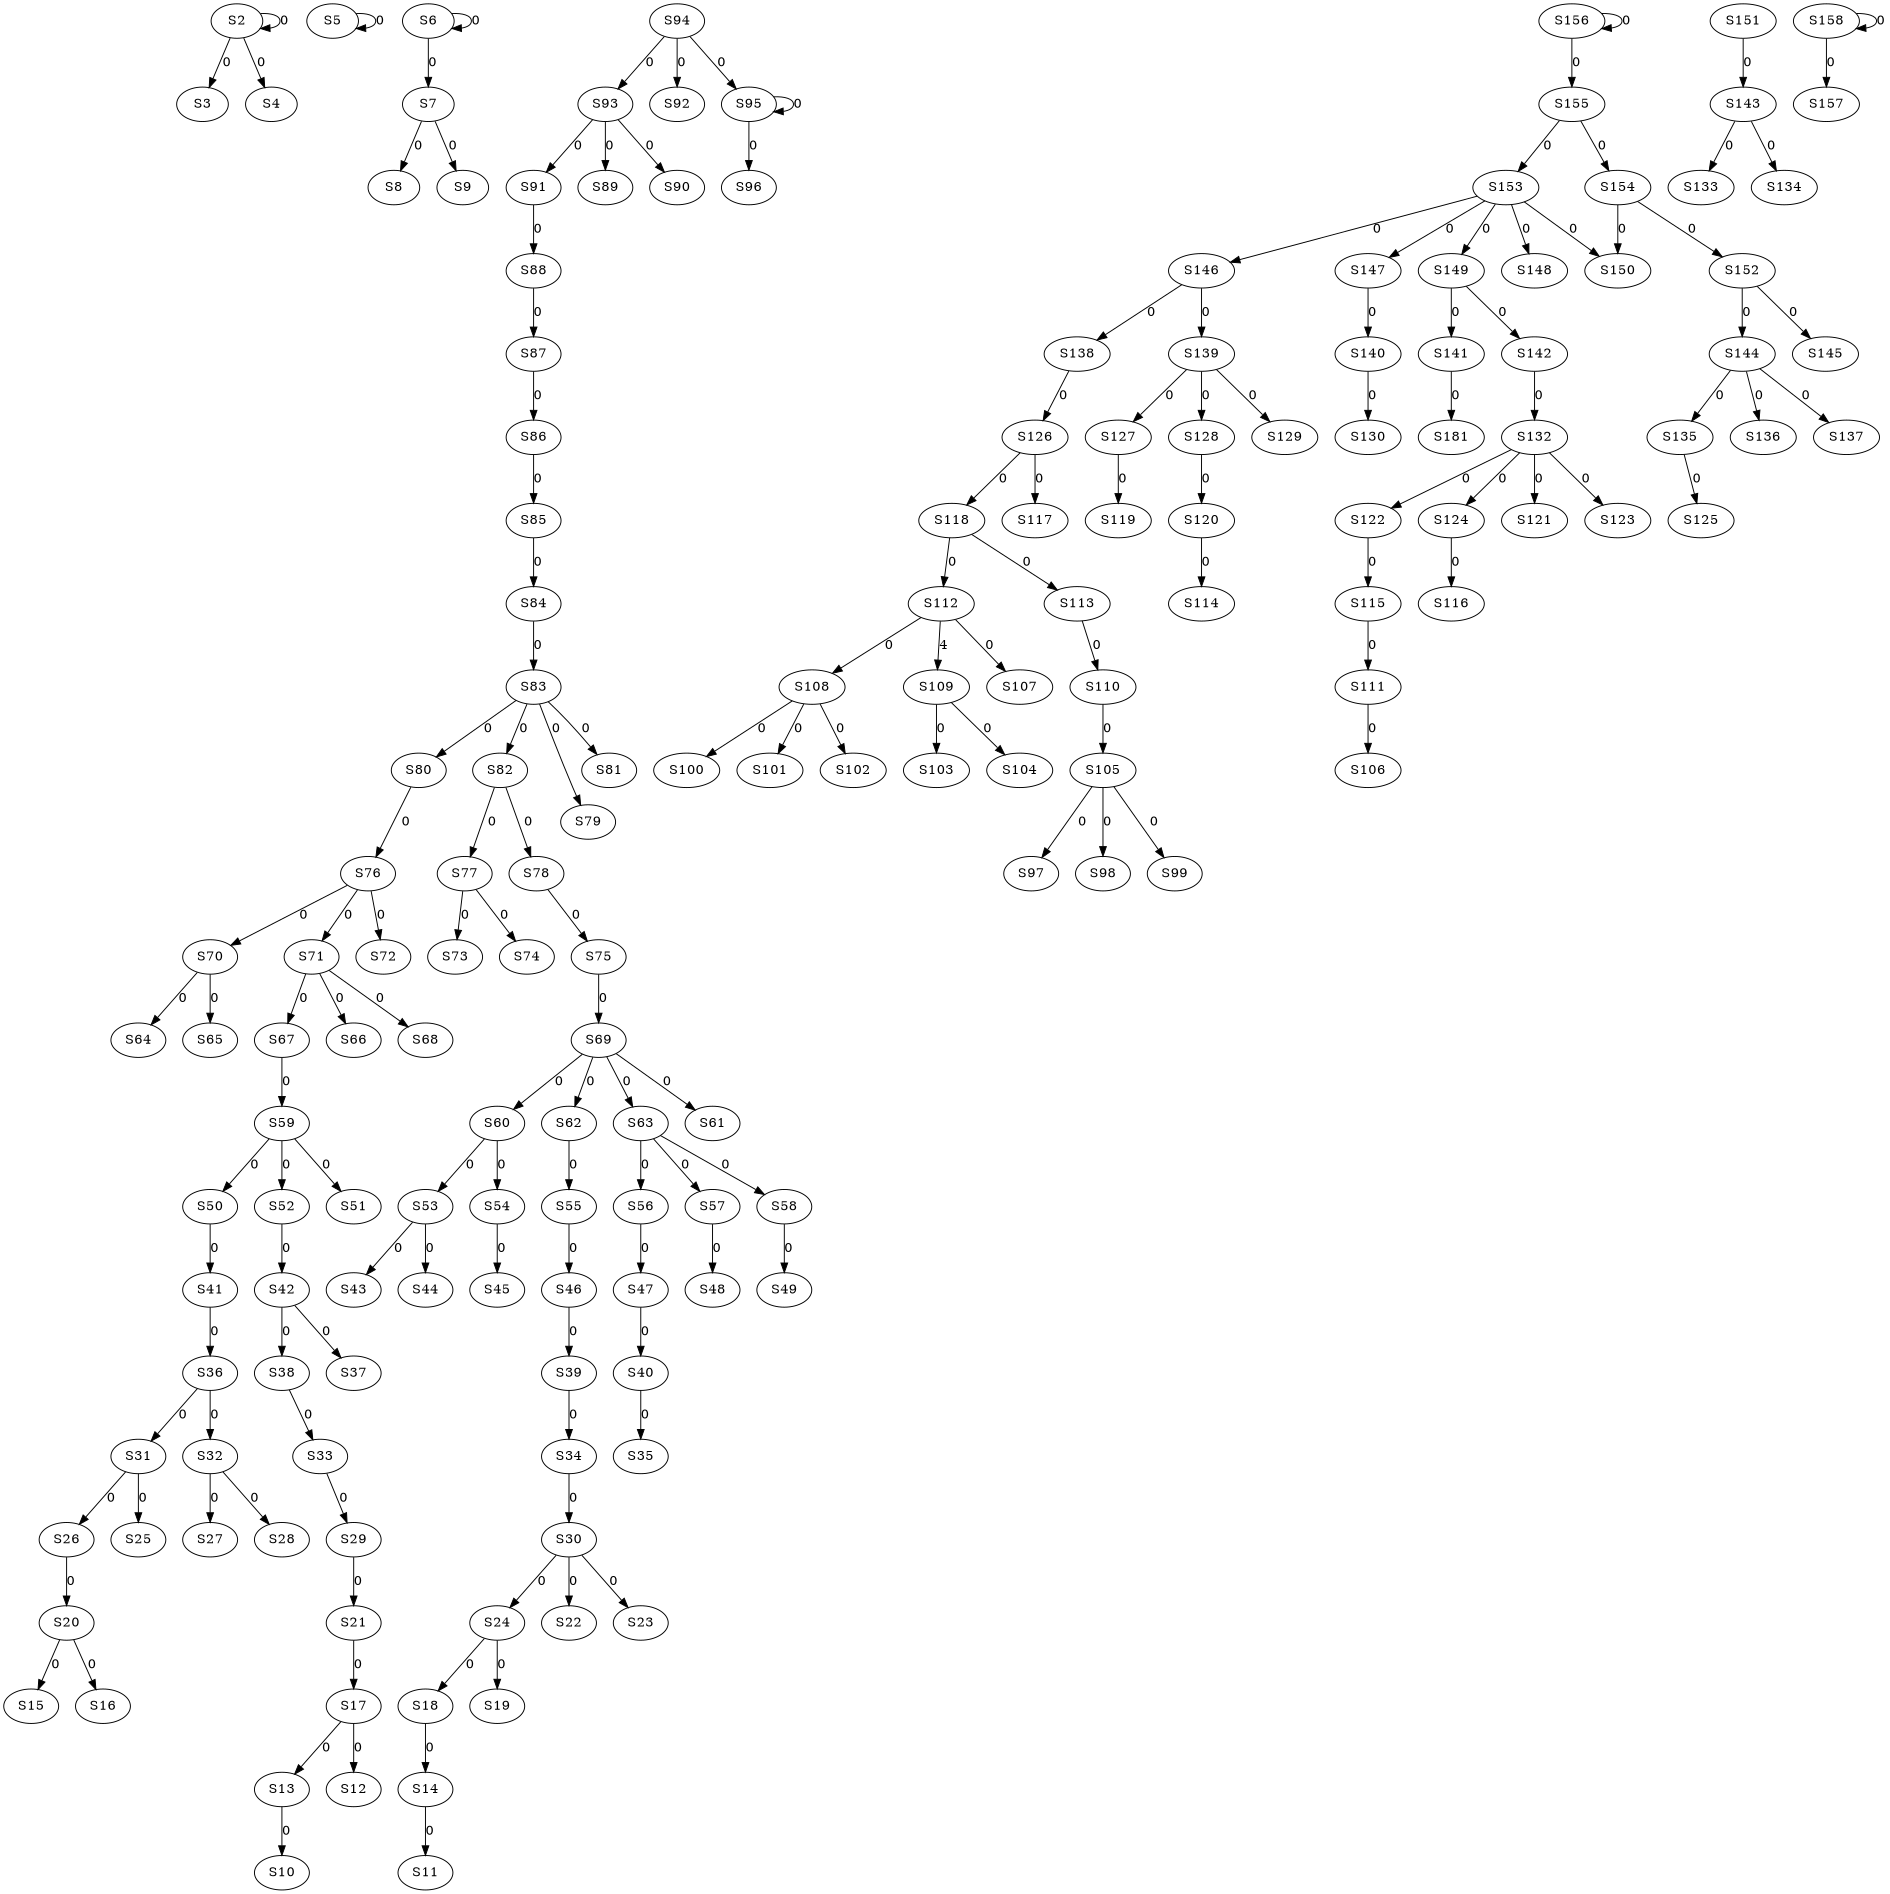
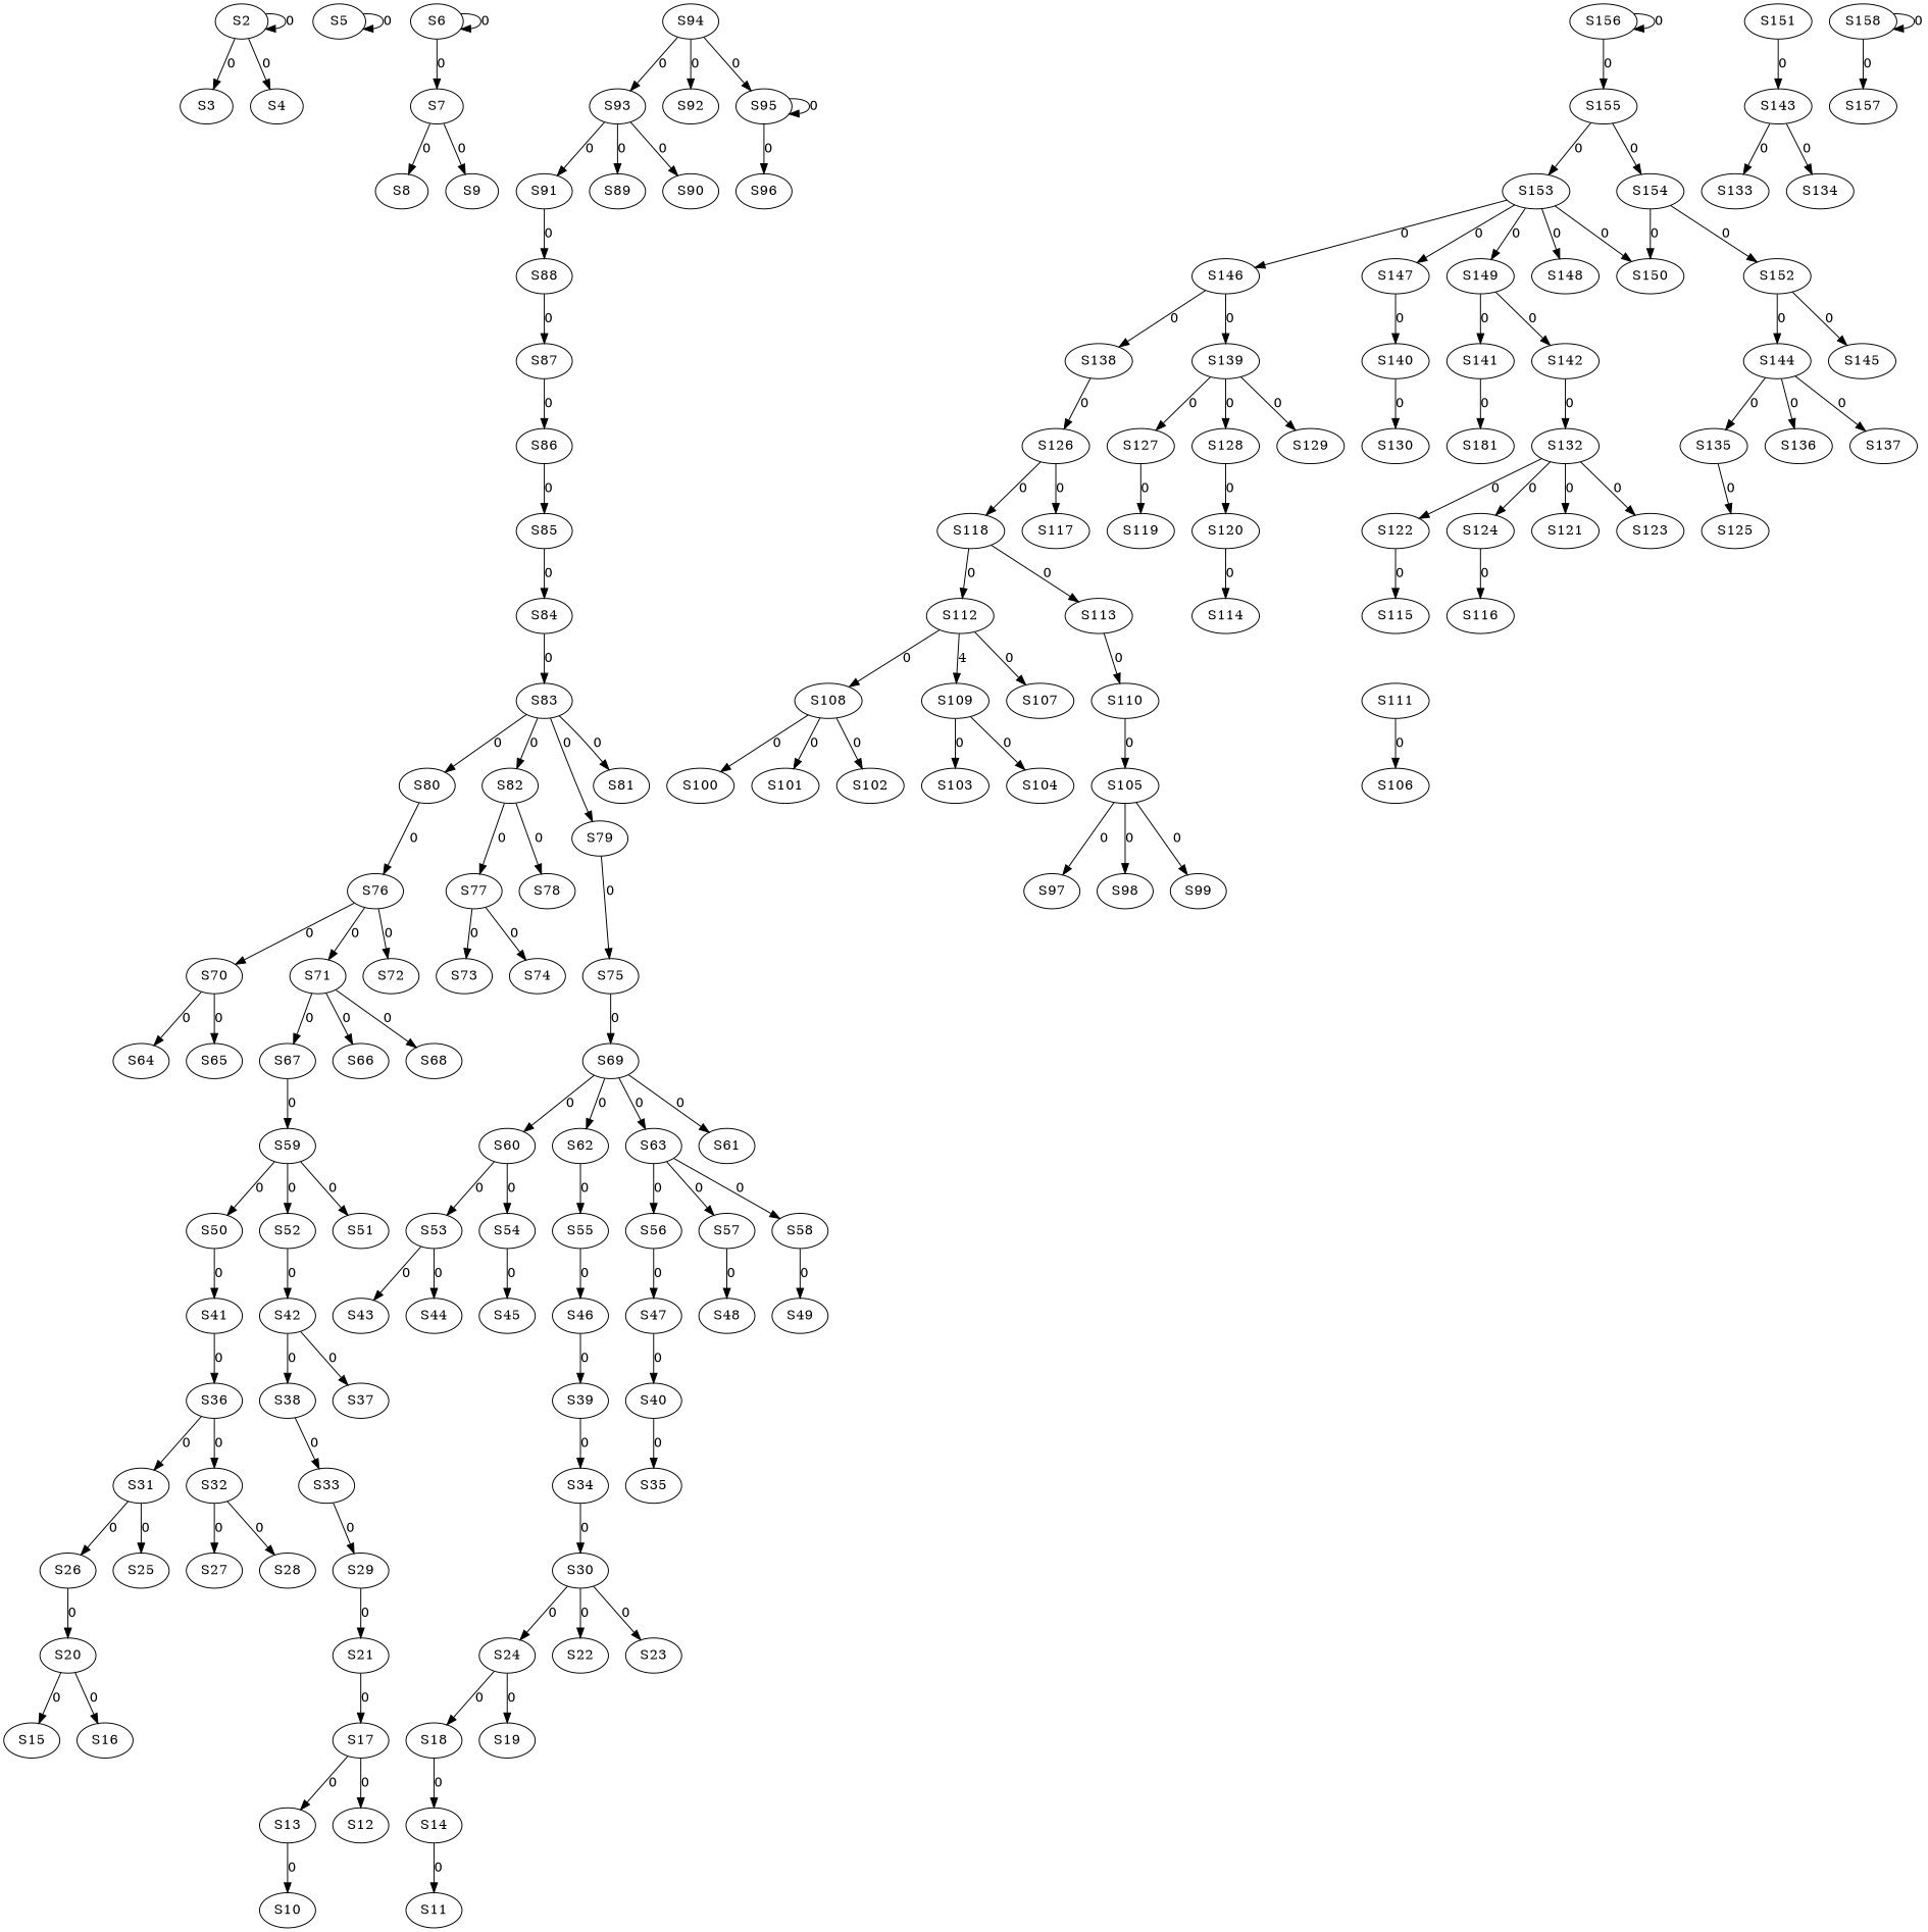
  strict digraph {
    S2
    S3
    S4
    S5
    S6
    S7
    S8
    S9
    S13
    S10
    S14
    S11
    S17
    S12
    S18
    S20
    S15
    S16
    S21
    S24
    S19
    S26
    S29
    S30
    S22
    S23
    S31
    S25
    S32
    S27
    S28
    S33
    S34
    S36
    S38
    S39
    S40
    S35
    S41
    S42
    S37
    S46
    S47
    S50
    S52
    S53
    S43
    S44
    S54
    S45
    S55
    S56
    S57
    S48
    S58
    S49
    S59
    S51
    S60
    S62
    S63
    S67
    S69
    S61
    S70
    S64
    S65
    S71
    S66
    S68
    S75
    S76
    S72
    S77
    S73
    S74
    S78
    S80
    S82
    S83
    S79
    S81
    S84
    S85
    S86
    S87
    S88
    S91
    S93
    S89
    S90
    S94
    S92
    S95
    S96
    S105
    S97
    S98
    S99
    S108
    S100
    S101
    S102
    S109
    S103
    S104
    S110
    S111
    S106
    S112
    S107
    S113
    S115
    S118
    S120
    S114
    S122
    S124
    S116
    S126
    S117
    S127
    S119
    S128
    S132
    S121
    S123
    S135
    S125
    S138
    S139
    S129
    S140
    S130
    n135 [label=S181]
    S141
    S142
    S143
    S133
    S134
    S144
    S136
    S137
    S146
    S147
    S149
    S151
    S152
    S145
    S153
    S148
    S150
    S154
    S155
    S156
    S158
    S157
    S2 -> S2 [label=0]
    S2 -> S3 [label=0]
    S2 -> S4 [label=0]
    S5 -> S5 [label=0]
    S6 -> S6 [label=0]
    S6 -> S7 [label=0]
    S7 -> S8 [label=0]
    S7 -> S9 [label=0]
    S13 -> S10 [label=0]
    S14 -> S11 [label=0]
    S17 -> S13 [label=0]
    S17 -> S12 [label=0]
    S18 -> S14 [label=0]
    S20 -> S15 [label=0]
    S20 -> S16 [label=0]
    S21 -> S17 [label=0]
    S24 -> S18 [label=0]
    S24 -> S19 [label=0]
    S26 -> S20 [label=0]
    S29 -> S21 [label=0]
    S30 -> S24 [label=0]
    S30 -> S22 [label=0]
    S30 -> S23 [label=0]
    S31 -> S26 [label=0]
    S31 -> S25 [label=0]
    S32 -> S27 [label=0]
    S32 -> S28 [label=0]
    S33 -> S29 [label=0]
    S34 -> S30 [label=0]
    S36 -> S31 [label=0]
    S36 -> S32 [label=0]
    S38 -> S33 [label=0]
    S39 -> S34 [label=0]
    S40 -> S35 [label=0]
    S41 -> S36 [label=0]
    S42 -> S38 [label=0]
    S42 -> S37 [label=0]
    S46 -> S39 [label=0]
    S47 -> S40 [label=0]
    S50 -> S41 [label=0]
    S52 -> S42 [label=0]
    S53 -> S43 [label=0]
    S53 -> S44 [label=0]
    S54 -> S45 [label=0]
    S55 -> S46 [label=0]
    S56 -> S47 [label=0]
    S57 -> S48 [label=0]
    S58 -> S49 [label=0]
    S59 -> S50 [label=0]
    S59 -> S52 [label=0]
    S59 -> S51 [label=0]
    S60 -> S53 [label=0]
    S60 -> S54 [label=0]
    S62 -> S55 [label=0]
    S63 -> S56 [label=0]
    S63 -> S57 [label=0]
    S63 -> S58 [label=0]
    S67 -> S59 [label=0]
    S69 -> S60 [label=0]
    S69 -> S62 [label=0]
    S69 -> S63 [label=0]
    S69 -> S61 [label=0]
    S70 -> S64 [label=0]
    S70 -> S65 [label=0]
    S71 -> S67 [label=0]
    S71 -> S66 [label=0]
    S71 -> S68 [label=0]
    S75 -> S69 [label=0]
    S76 -> S70 [label=0]
    S76 -> S71 [label=0]
    S76 -> S72 [label=0]
    S77 -> S73 [label=0]
    S77 -> S74 [label=0]
-   S78 -> S75 [label=0]
+   S79 -> S75 [label=0]
    S80 -> S76 [label=0]
    S82 -> S77 [label=0]
    S82 -> S78 [label=0]
    S83 -> S80 [label=0]
    S83 -> S82 [label=0]
    S83 -> S79 [label=0]
    S83 -> S81 [label=0]
    S84 -> S83 [label=0]
    S85 -> S84 [label=0]
    S86 -> S85 [label=0]
    S87 -> S86 [label=0]
    S88 -> S87 [label=0]
    S91 -> S88 [label=0]
    S93 -> S91 [label=0]
    S93 -> S89 [label=0]
    S93 -> S90 [label=0]
    S94 -> S93 [label=0]
    S94 -> S92 [label=0]
    S94 -> S95 [label=0]
    S95 -> S95 [label=0]
    S95 -> S96 [label=0]
    S105 -> S97 [label=0]
    S105 -> S98 [label=0]
    S105 -> S99 [label=0]
    S108 -> S100 [label=0]
    S108 -> S101 [label=0]
    S108 -> S102 [label=0]
    S109 -> S103 [label=0]
    S109 -> S104 [label=0]
    S110 -> S105 [label=0]
    S111 -> S106 [label=0]
    S112 -> S108 [label=0]
    S112 -> S109 [label=4]
    S112 -> S107 [label=0]
    S113 -> S110 [label=0]
-   S115 -> S111 [label=0]
    S118 -> S112 [label=0]
    S118 -> S113 [label=0]
    S120 -> S114 [label=0]
    S122 -> S115 [label=0]
    S124 -> S116 [label=0]
    S126 -> S118 [label=0]
    S126 -> S117 [label=0]
    S127 -> S119 [label=0]
    S128 -> S120 [label=0]
    S132 -> S122 [label=0]
    S132 -> S124 [label=0]
    S132 -> S121 [label=0]
    S132 -> S123 [label=0]
    S135 -> S125 [label=0]
    S138 -> S126 [label=0]
    S139 -> S127 [label=0]
    S139 -> S128 [label=0]
    S139 -> S129 [label=0]
    S140 -> S130 [label=0]
    S141 -> n135 [label=0]
    S142 -> S132 [label=0]
    S143 -> S133 [label=0]
    S143 -> S134 [label=0]
    S144 -> S135 [label=0]
    S144 -> S136 [label=0]
    S144 -> S137 [label=0]
    S146 -> S138 [label=0]
    S146 -> S139 [label=0]
    S147 -> S140 [label=0]
    S149 -> S141 [label=0]
    S149 -> S142 [label=0]
    S151 -> S143 [label=0]
    S152 -> S144 [label=0]
    S152 -> S145 [label=0]
    S153 -> S146 [label=0]
    S153 -> S147 [label=0]
    S153 -> S149 [label=0]
    S153 -> S148 [label=0]
    S153 -> S150 [label=0]
    S154 -> S152 [label=0]
    S154 -> S150 [label=0]
    S155 -> S153 [label=0]
    S155 -> S154 [label=0]
    S156 -> S155 [label=0]
    S156 -> S156 [label=0]
    S158 -> S158 [label=0]
    S158 -> S157 [label=0]
  }
